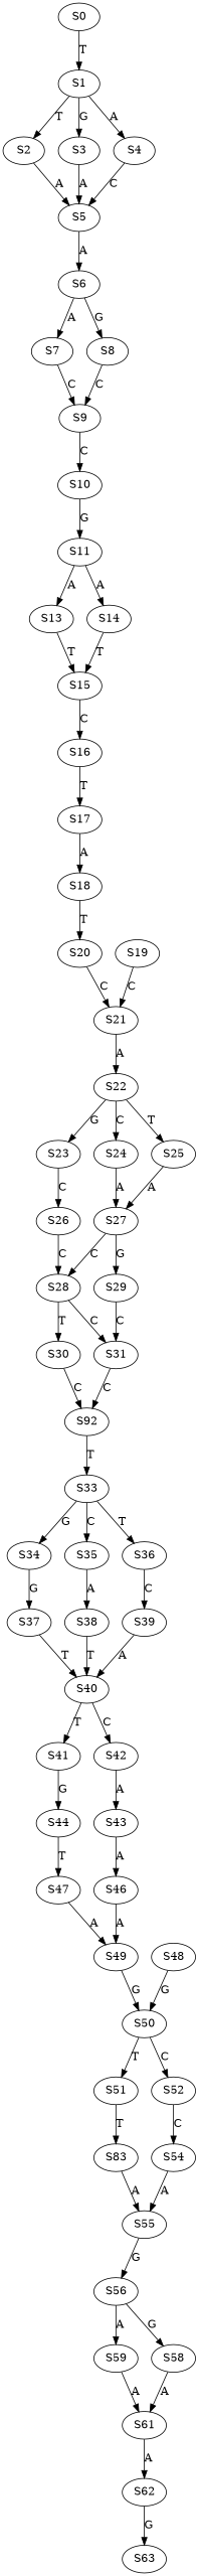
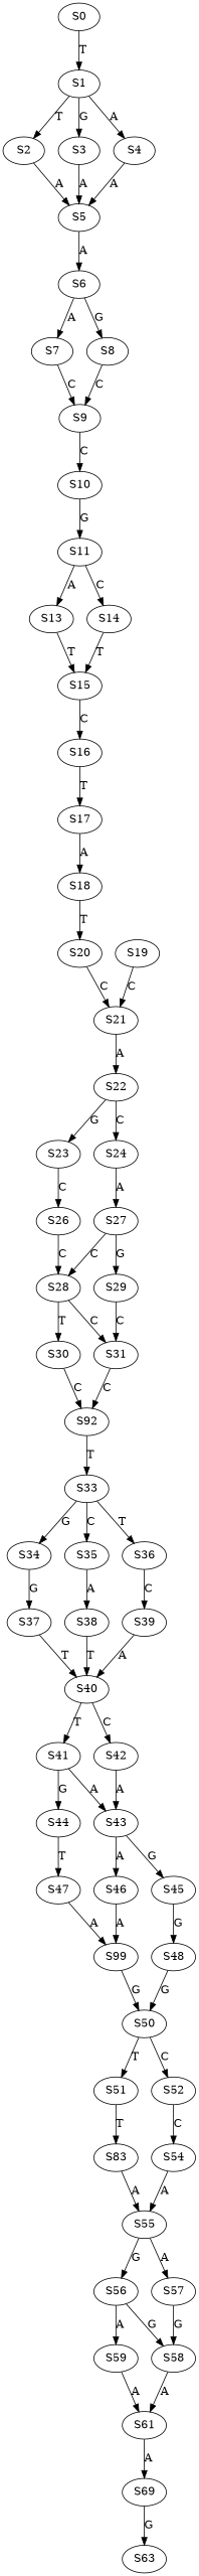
  strict digraph {
    S0
    S1
    S2
    S3
    S4
    S5
    S6
    S7
    S8
    S9
    S10
    S11
    S13
    S14
    S15
    S16
    S17
    S18
    S20
    S19
    S21
    S22
    S23
    S24
-   S25
    S26
    S27
    S28
    S29
    S30
    S31
    n32 [label=S92]
    S33
    S34
    S35
    S36
    S37
    S38
    S39
    S40
    S41
    S42
    S43
    S44
+   S45
    S46
    S47
    S48
-   S49
+   S49 [label=S99]
    S50
    S51
    S52
    n53 [label=S83]
    S54
    S55
    S56
+   S57
    S58
    S59
    S61
-   S62
+   S62 [label=S69]
    S63
    S0 -> S1 [label=T]
    S1 -> S2 [label=T]
    S1 -> S3 [label=G]
    S1 -> S4 [label=A]
    S2 -> S5 [label=A]
    S3 -> S5 [label=A]
-   S4 -> S5 [label=C]
+   S4 -> S5 [label=A]
    S5 -> S6 [label=A]
    S6 -> S7 [label=A]
    S6 -> S8 [label=G]
    S7 -> S9 [label=C]
    S8 -> S9 [label=C]
    S9 -> S10 [label=C]
    S10 -> S11 [label=G]
    S11 -> S13 [label=A]
-   S11 -> S14 [label=A]
+   S11 -> S14 [label=C]
    S13 -> S15 [label=T]
    S14 -> S15 [label=T]
    S15 -> S16 [label=C]
    S16 -> S17 [label=T]
    S17 -> S18 [label=A]
    S18 -> S20 [label=T]
    S20 -> S21 [label=C]
    S19 -> S21 [label=C]
    S21 -> S22 [label=A]
    S22 -> S23 [label=G]
    S22 -> S24 [label=C]
-   S22 -> S25 [label=T]
    S23 -> S26 [label=C]
    S24 -> S27 [label=A]
-   S25 -> S27 [label=A]
    S26 -> S28 [label=C]
    S27 -> S28 [label=C]
    S27 -> S29 [label=G]
    S28 -> S30 [label=T]
    S28 -> S31 [label=C]
    S29 -> S31 [label=C]
    S30 -> n32 [label=C]
    S31 -> n32 [label=C]
    n32 -> S33 [label=T]
    S33 -> S34 [label=G]
    S33 -> S35 [label=C]
    S33 -> S36 [label=T]
    S34 -> S37 [label=G]
    S35 -> S38 [label=A]
    S36 -> S39 [label=C]
    S37 -> S40 [label=T]
    S38 -> S40 [label=T]
    S39 -> S40 [label=A]
    S40 -> S41 [label=T]
    S40 -> S42 [label=C]
+   S41 -> S43 [label=A]
    S41 -> S44 [label=G]
    S42 -> S43 [label=A]
+   S43 -> S45 [label=G]
    S43 -> S46 [label=A]
    S44 -> S47 [label=T]
+   S45 -> S48 [label=G]
    S46 -> S49 [label=A]
    S47 -> S49 [label=A]
    S48 -> S50 [label=G]
    S49 -> S50 [label=G]
    S50 -> S51 [label=T]
    S50 -> S52 [label=C]
    S51 -> n53 [label=T]
    S52 -> S54 [label=C]
    n53 -> S55 [label=A]
    S54 -> S55 [label=A]
    S55 -> S56 [label=G]
+   S55 -> S57 [label=A]
    S56 -> S58 [label=G]
    S56 -> S59 [label=A]
+   S57 -> S58 [label=G]
    S58 -> S61 [label=A]
    S59 -> S61 [label=A]
    S61 -> S62 [label=A]
    S62 -> S63 [label=G]
  }
